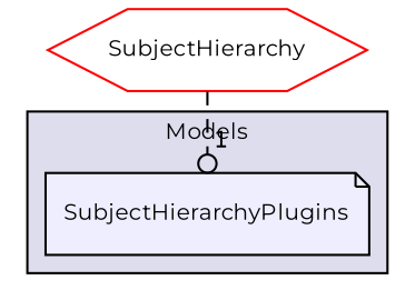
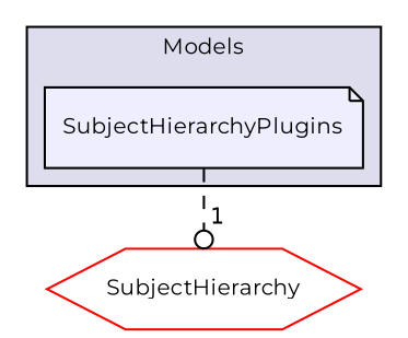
  digraph {
    compound=true
    fontname=Montserrat
    node [fontname=Montserrat fontsize=10]
    n1 [fillcolor="#eeeeff" label=SubjectHierarchyPlugins pencolor=black shape=note style=filled]
    n2 [color=red label=SubjectHierarchy shape=hexagon]
    subgraph cluster_1 {
      bgcolor="#ddddee"
      fontsize=10
      label=Models
      pencolor=black
      n1
    }
-   n2 -> n1 [headlabel=1 labeldistance=1.5 labelfontname=Helvetica labelfontsize=10 style=dashed arrowhead=odot fontname=Montserrat]
+   n1 -> n2 [headlabel=1 labeldistance=1.5 labelfontname=Helvetica labelfontsize=10 style=dashed arrowhead=odot fontname=Montserrat]
  }
